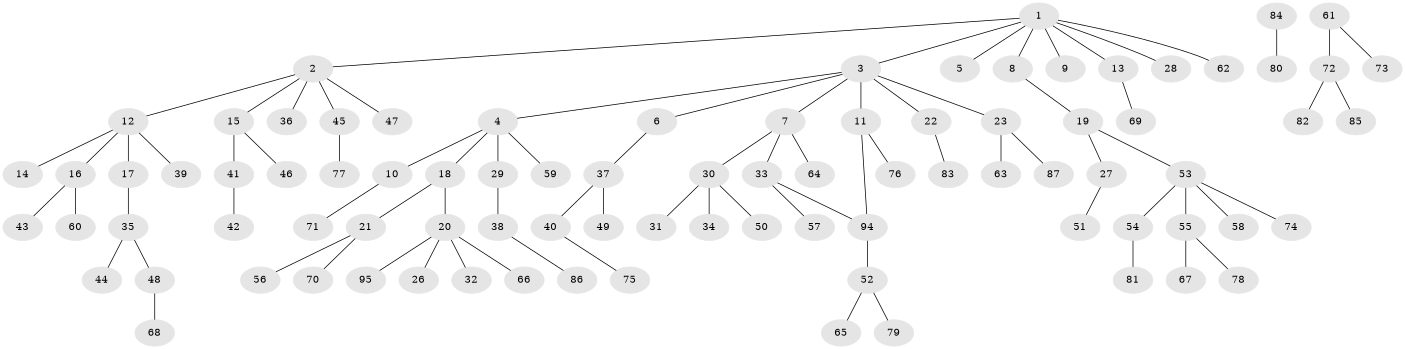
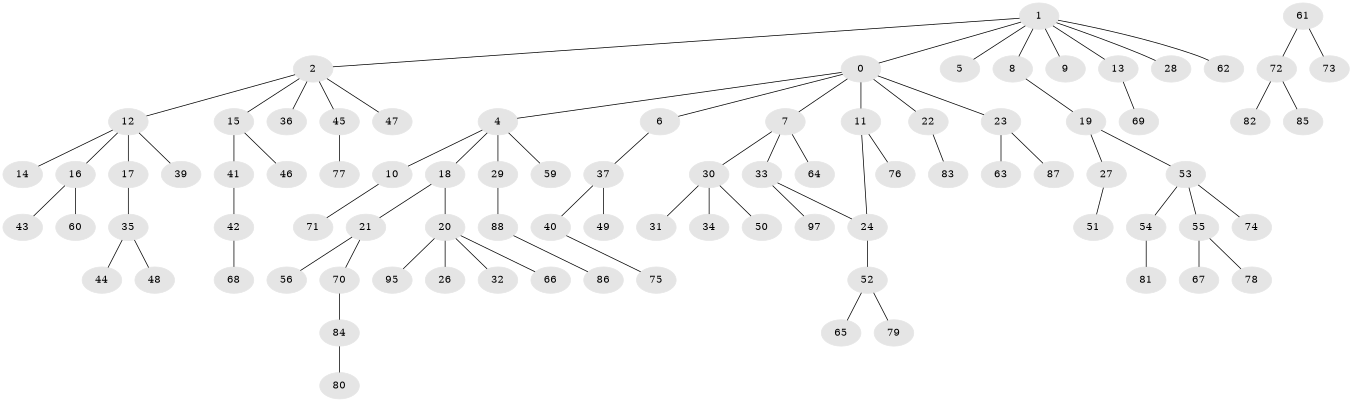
  graph {
    node [color=gray90 style=filled]
    1
    2
-   3
+   3 [label=0]
    5
    8
    9
    13
    28
    62
    12
    15
    36
    45
    47
    4
    6
    7
    11
    22
    23
    19
    69
    14
    16
    17
    39
    41
    46
    77
    10
    18
    29
    59
    37
    30
    33
    64
-   24 [label=94]
+   24
    76
    83
    63
    87
    71
    21
    20
    56
    70
-   38
+   38 [label=88]
    40
    49
    31
    34
    50
-   57
+   57 [label=97]
    27
    53
    52
    43
    60
    35
    42
    44
    48
    n64 [label=95]
    26
    32
    66
    51
    54
    55
-   58
    74
    84
    65
    79
    86
    61
    72
    73
    68
    75
    81
    67
    78
    82
    85
    80
    1 -- 2
    1 -- 3
    1 -- 5
    1 -- 8
    1 -- 9
    1 -- 13
    1 -- 28
    1 -- 62
    2 -- 12
    2 -- 15
    2 -- 36
    2 -- 45
    2 -- 47
    3 -- 4
    3 -- 6
    3 -- 7
    3 -- 11
    3 -- 22
    3 -- 23
    8 -- 19
    13 -- 69
    12 -- 14
    12 -- 16
    12 -- 17
    12 -- 39
    15 -- 41
    15 -- 46
    45 -- 77
    4 -- 10
    4 -- 18
    4 -- 29
    4 -- 59
    6 -- 37
    7 -- 30
    7 -- 33
    7 -- 64
    11 -- 24
    11 -- 76
    22 -- 83
    23 -- 63
    23 -- 87
    19 -- 27
    19 -- 53
    16 -- 43
    16 -- 60
    17 -- 35
    41 -- 42
    10 -- 71
    18 -- 21
    18 -- 20
    29 -- 38
    37 -- 40
    37 -- 49
    30 -- 31
    30 -- 34
    30 -- 50
    33 -- 24
    33 -- 57
    24 -- 52
    21 -- 56
    21 -- 70
    20 -- n64
    20 -- 26
    20 -- 32
    20 -- 66
+   70 -- 84
    38 -- 86
    40 -- 75
    27 -- 51
    53 -- 54
    53 -- 55
-   53 -- 58
    53 -- 74
    52 -- 65
    52 -- 79
    35 -- 44
    35 -- 48
-   48 -- 68
+   42 -- 68
    54 -- 81
    55 -- 67
    55 -- 78
    84 -- 80
    61 -- 72
    61 -- 73
    72 -- 82
    72 -- 85
  }
